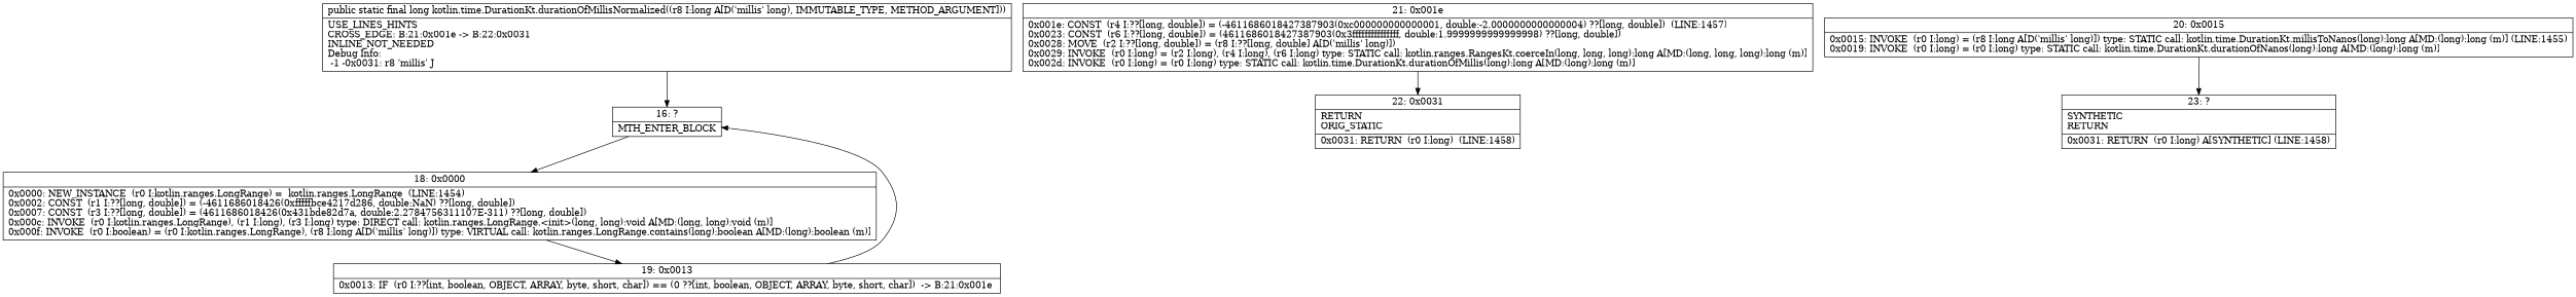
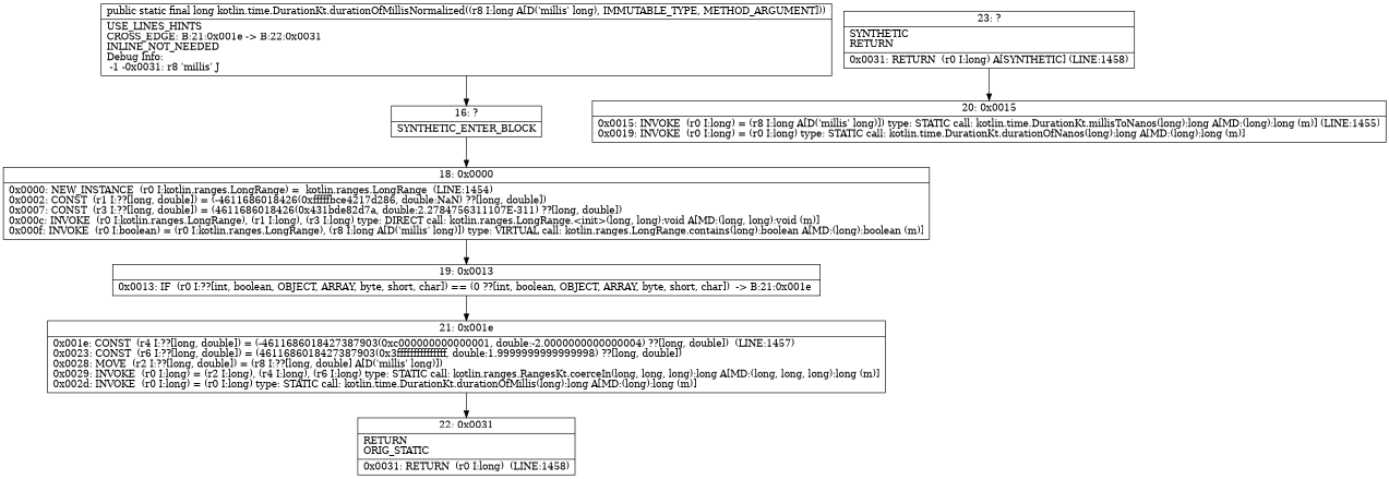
  digraph {
    node [shape=record]
-   n1 [label="{16\:\ ?|MTH_ENTER_BLOCK\l}"]
+   n1 [label="{16\:\ ?|SYNTHETIC_ENTER_BLOCK\l}"]
    n2 [label="{18\:\ 0x0000|0x0000: NEW_INSTANCE  (r0 I:kotlin.ranges.LongRange) =  kotlin.ranges.LongRange  (LINE:1454)\l0x0002: CONST  (r1 I:??[long, double]) = (\-4611686018426(0xfffffbce4217d286, double:NaN) ??[long, double]) \l0x0007: CONST  (r3 I:??[long, double]) = (4611686018426(0x431bde82d7a, double:2.2784756311107E\-311) ??[long, double]) \l0x000c: INVOKE  (r0 I:kotlin.ranges.LongRange), (r1 I:long), (r3 I:long) type: DIRECT call: kotlin.ranges.LongRange.\<init\>(long, long):void A[MD:(long, long):void (m)]\l0x000f: INVOKE  (r0 I:boolean) = (r0 I:kotlin.ranges.LongRange), (r8 I:long A[D('millis' long)]) type: VIRTUAL call: kotlin.ranges.LongRange.contains(long):boolean A[MD:(long):boolean (m)]\l}"]
    n3 [label="{19\:\ 0x0013|0x0013: IF  (r0 I:??[int, boolean, OBJECT, ARRAY, byte, short, char]) == (0 ??[int, boolean, OBJECT, ARRAY, byte, short, char])  \-\> B:21:0x001e \l}"]
    n4 [label="{21\:\ 0x001e|0x001e: CONST  (r4 I:??[long, double]) = (\-4611686018427387903(0xc000000000000001, double:\-2.0000000000000004) ??[long, double])  (LINE:1457)\l0x0023: CONST  (r6 I:??[long, double]) = (4611686018427387903(0x3fffffffffffffff, double:1.9999999999999998) ??[long, double]) \l0x0028: MOVE  (r2 I:??[long, double]) = (r8 I:??[long, double] A[D('millis' long)]) \l0x0029: INVOKE  (r0 I:long) = (r2 I:long), (r4 I:long), (r6 I:long) type: STATIC call: kotlin.ranges.RangesKt.coerceIn(long, long, long):long A[MD:(long, long, long):long (m)]\l0x002d: INVOKE  (r0 I:long) = (r0 I:long) type: STATIC call: kotlin.time.DurationKt.durationOfMillis(long):long A[MD:(long):long (m)]\l}"]
    n5 [label="{20\:\ 0x0015|0x0015: INVOKE  (r0 I:long) = (r8 I:long A[D('millis' long)]) type: STATIC call: kotlin.time.DurationKt.millisToNanos(long):long A[MD:(long):long (m)] (LINE:1455)\l0x0019: INVOKE  (r0 I:long) = (r0 I:long) type: STATIC call: kotlin.time.DurationKt.durationOfNanos(long):long A[MD:(long):long (m)]\l}"]
    n6 [label="{23\:\ ?|SYNTHETIC\lRETURN\l|0x0031: RETURN  (r0 I:long) A[SYNTHETIC] (LINE:1458)\l}"]
    n7 [label="{22\:\ 0x0031|RETURN\lORIG_STATIC\l|0x0031: RETURN  (r0 I:long)  (LINE:1458)\l}"]
    n8 [label="{public static final long kotlin.time.DurationKt.durationOfMillisNormalized((r8 I:long A[D('millis' long), IMMUTABLE_TYPE, METHOD_ARGUMENT]))  | USE_LINES_HINTS\lCROSS_EDGE: B:21:0x001e \-\> B:22:0x0031\lINLINE_NOT_NEEDED\lDebug Info:\l  \-1 \-0x0031: r8 'millis' J\l}"]
    n1 -> n2
    n2 -> n3
-   n3 -> n1
+   n3 -> n4
    n4 -> n7
-   n5 -> n6
+   n6 -> n5
    n8 -> n1
  }
